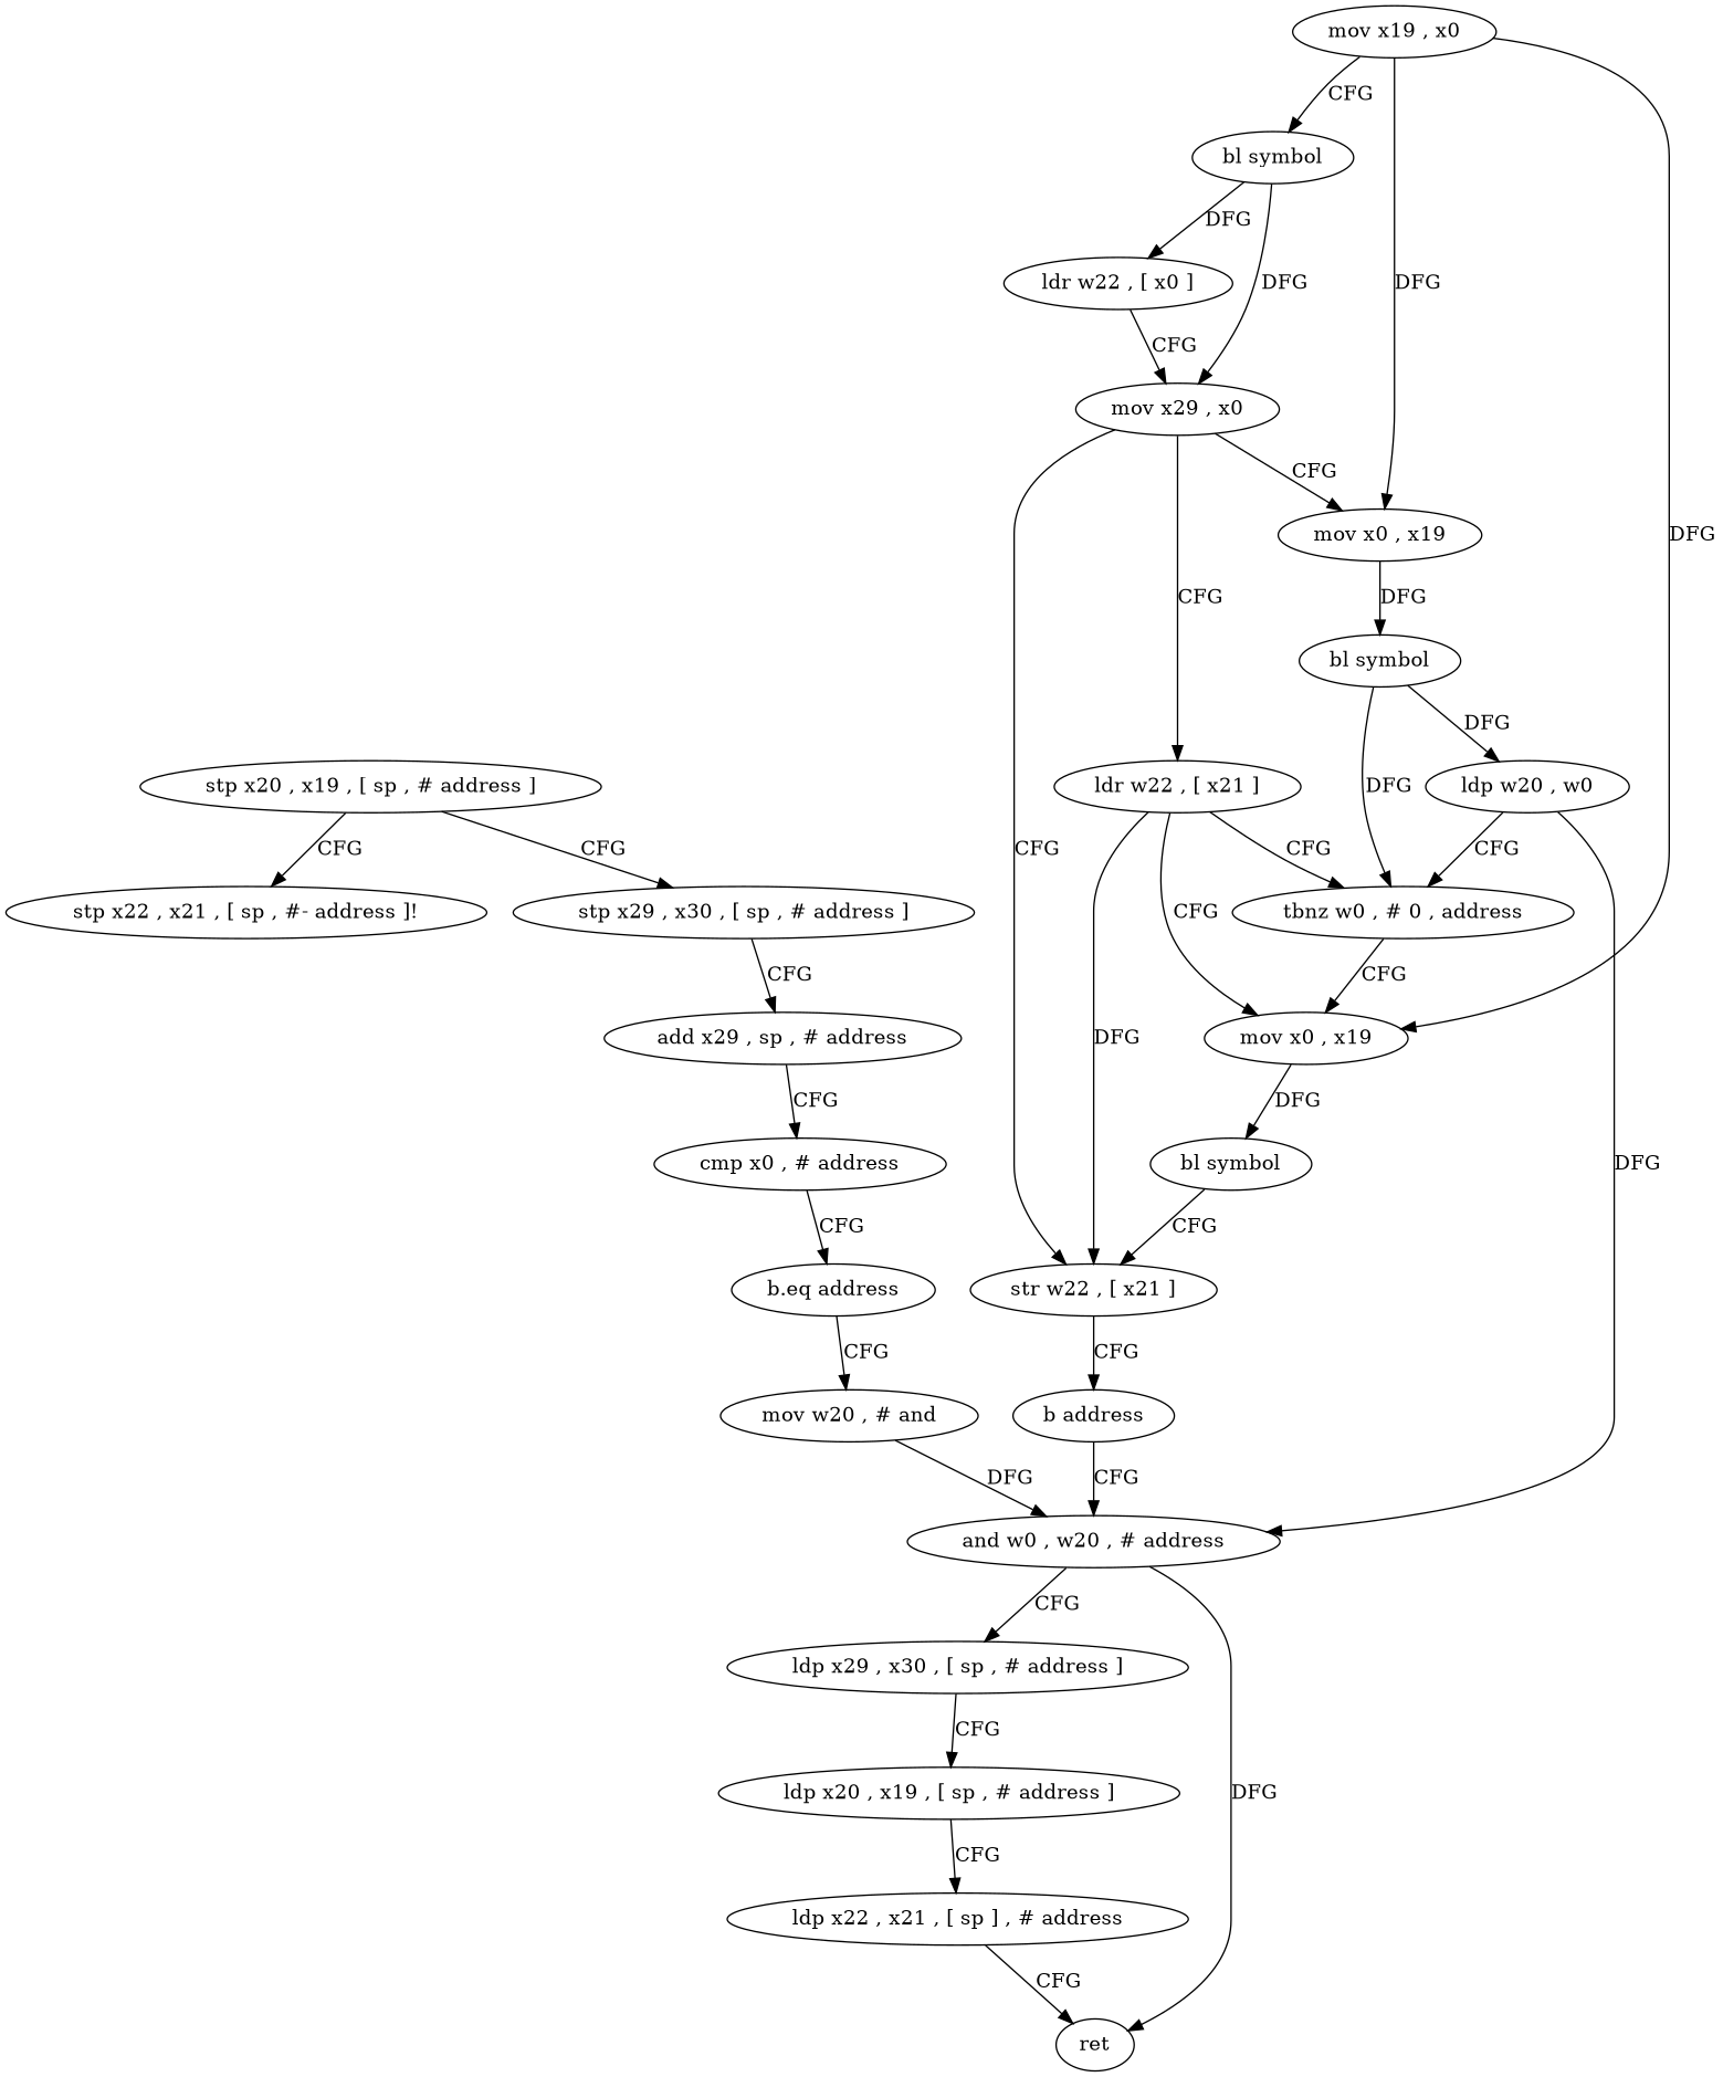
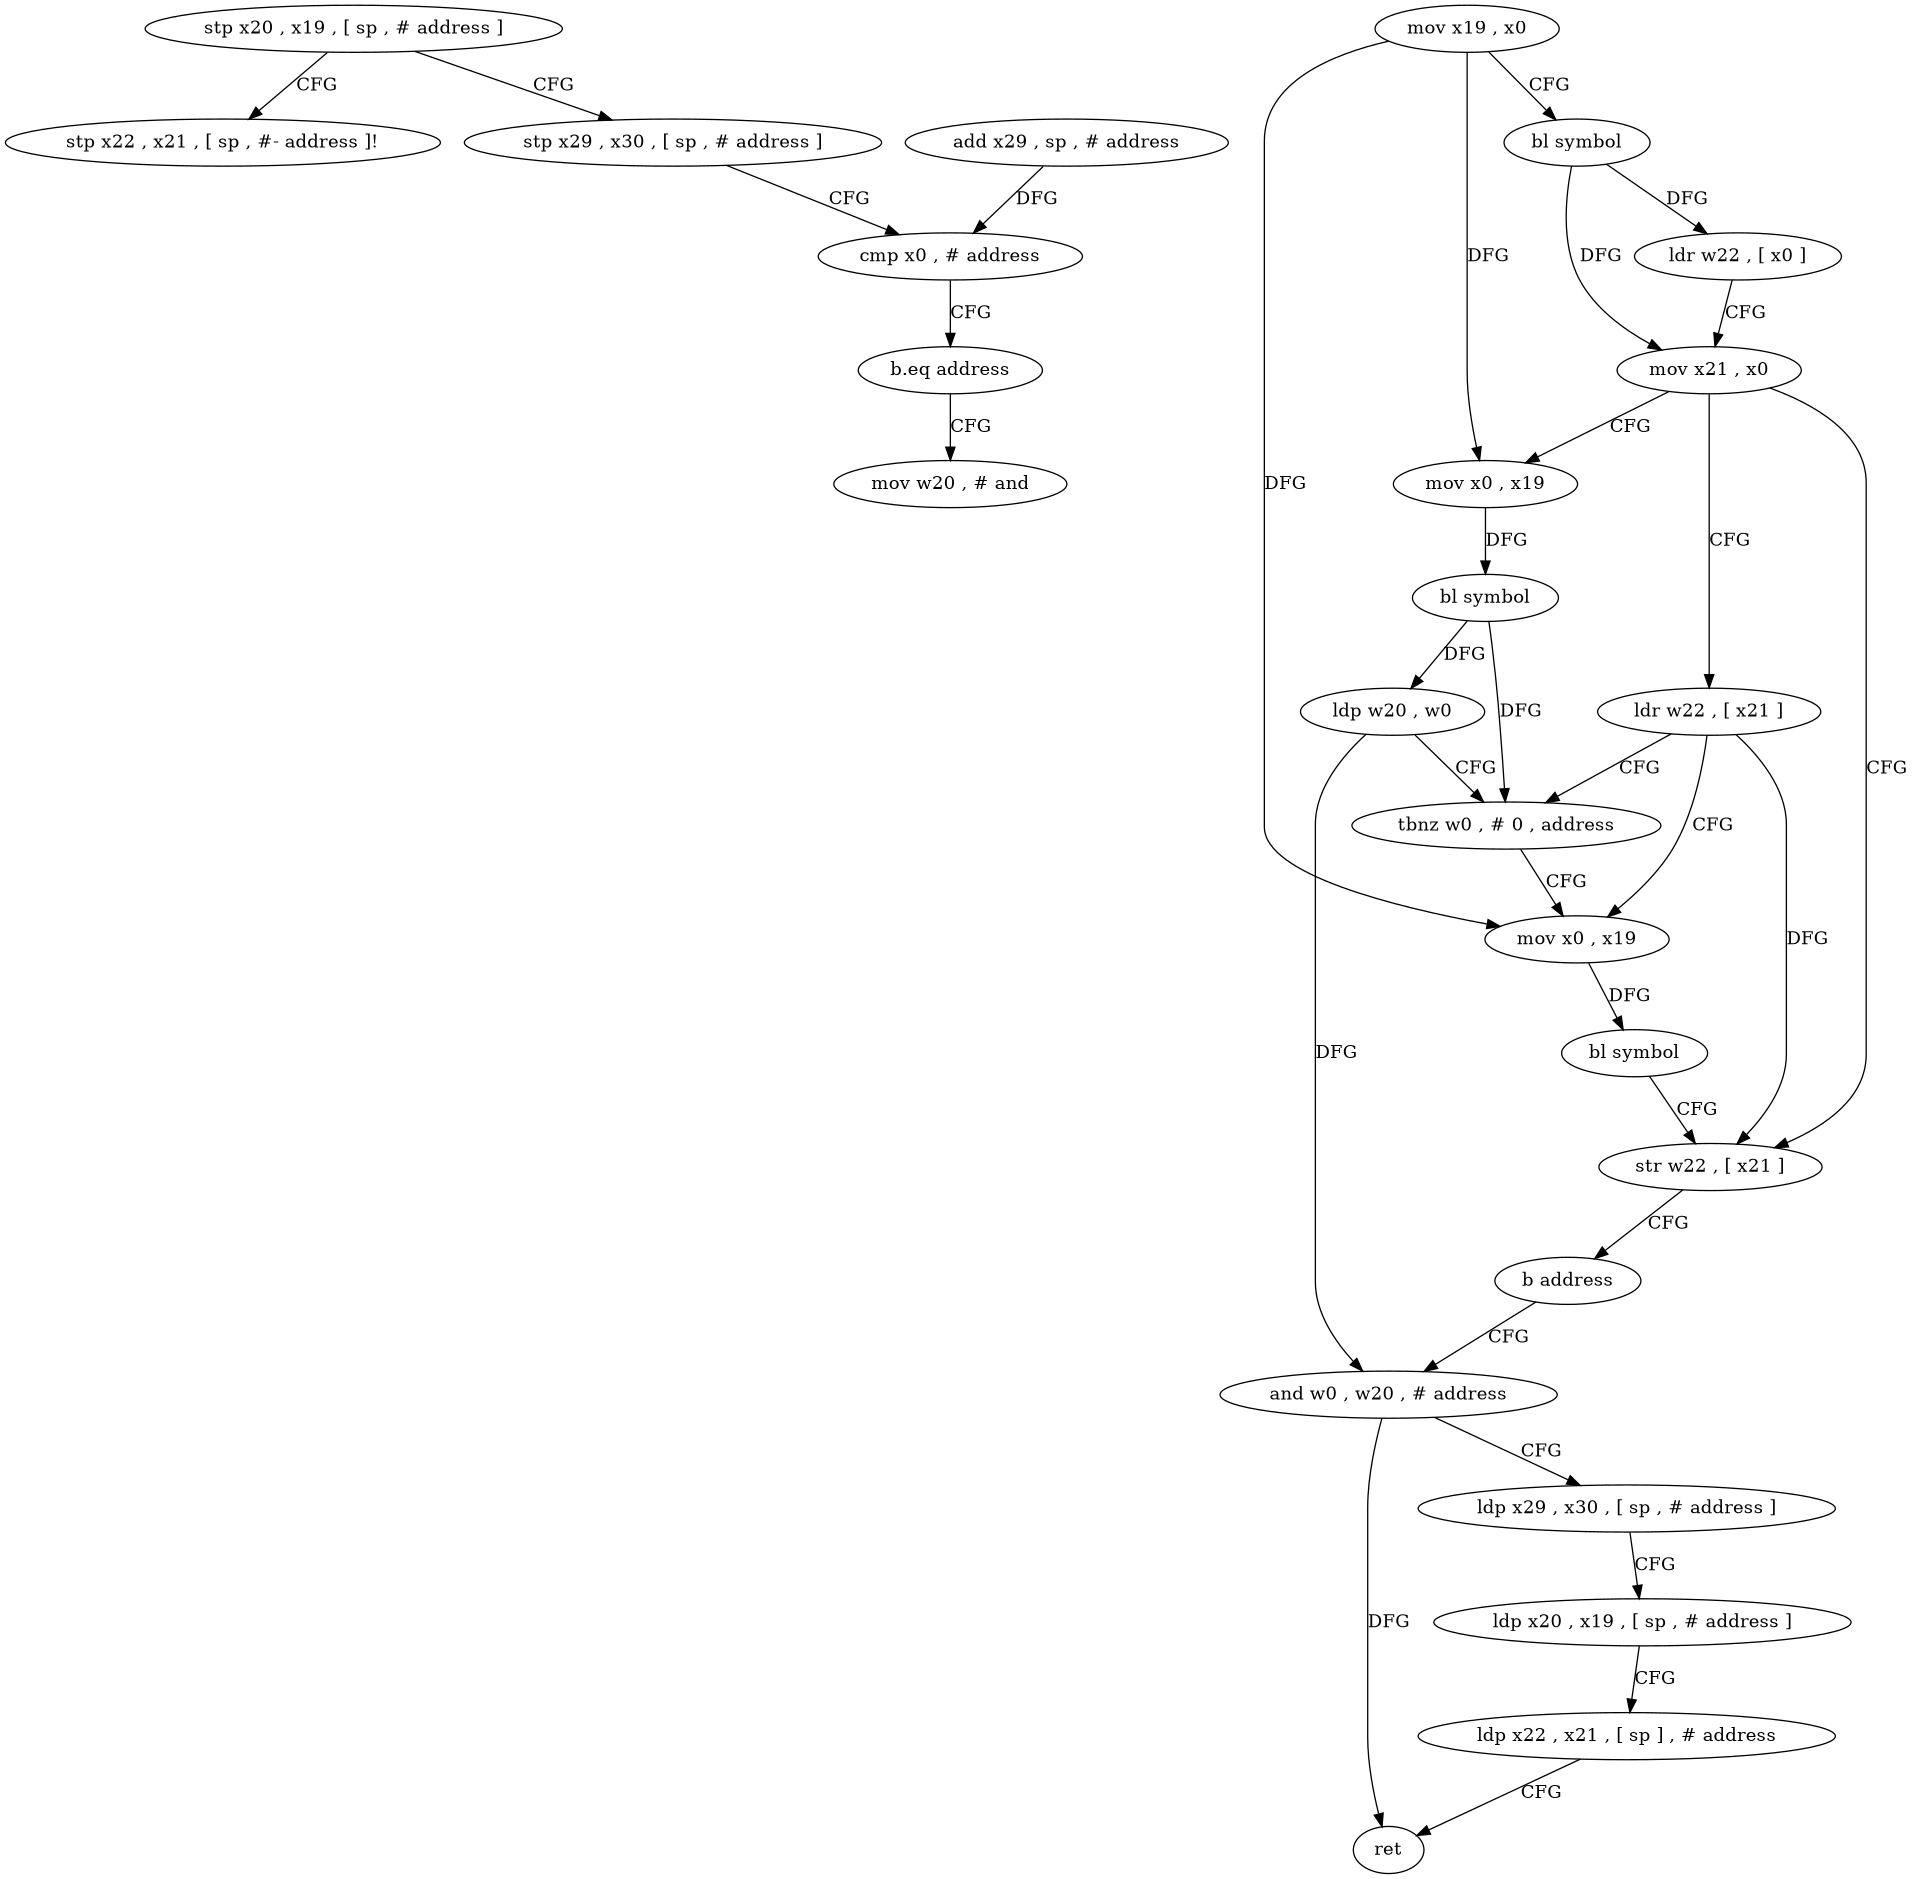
  digraph {
    n1 [label="stp x22 , x21 , [ sp , #- address ]!"]
    n2 [label="stp x20 , x19 , [ sp , # address ]"]
    n3 [label="stp x29 , x30 , [ sp , # address ]"]
    n4 [label="add x29 , sp , # address"]
    n5 [label="cmp x0 , # address"]
    n6 [label="b.eq address"]
    n7 [label="mov w20 , # and"]
    n8 [label="and w0 , w20 , # address"]
    n9 [label="mov x19 , x0"]
    n10 [label="bl symbol"]
    n11 [label="mov x0 , x19"]
    n12 [label="mov x0 , x19"]
    n13 [label="ldp x29 , x30 , [ sp , # address ]"]
    n14 [label=ret]
    n15 [label="ldr w22 , [ x0 ]"]
-   n16 [label="mov x29 , x0"]
+   n16 [label="mov x21 , x0"]
    n17 [label="bl symbol"]
    n18 [label="bl symbol"]
    n19 [label="ldp x20 , x19 , [ sp , # address ]"]
    n20 [label="str w22 , [ x21 ]"]
    n21 [label="ldr w22 , [ x21 ]"]
    n22 [label="b address"]
    n23 [label="tbnz w0 , # 0 , address"]
    n24 [label="ldp w20 , w0"]
    n25 [label="ldp x22 , x21 , [ sp ] , # address"]
    n2 -> n1 [label=CFG]
    n2 -> n3 [label=CFG]
-   n3 -> n4 [label=CFG]
-   n4 -> n5 [label=CFG]
+   n3 -> n5 [label=CFG]
+   n4 -> n5 [label=DFG]
    n5 -> n6 [label=CFG]
    n6 -> n7 [label=CFG]
-   n7 -> n8 [label=DFG]
    n8 -> n13 [label=CFG]
    n8 -> n14 [label=DFG]
    n9 -> n10 [label=CFG]
    n9 -> n11 [label=DFG]
    n9 -> n12 [label=DFG]
    n10 -> n15 [label=DFG]
    n10 -> n16 [label=DFG]
    n11 -> n17 [label=DFG]
    n12 -> n18 [label=DFG]
    n13 -> n19 [label=CFG]
    n15 -> n16 [label=CFG]
    n16 -> n11 [label=CFG]
    n16 -> n20 [label=CFG]
    n16 -> n21 [label=CFG]
    n17 -> n23 [label=DFG]
    n17 -> n24 [label=DFG]
    n18 -> n20 [label=CFG]
    n19 -> n25 [label=CFG]
    n20 -> n22 [label=CFG]
    n21 -> n12 [label=CFG]
    n21 -> n20 [label=DFG]
    n21 -> n23 [label=CFG]
    n22 -> n8 [label=CFG]
    n23 -> n12 [label=CFG]
    n24 -> n8 [label=DFG]
    n24 -> n23 [label=CFG]
    n25 -> n14 [label=CFG]
  }
